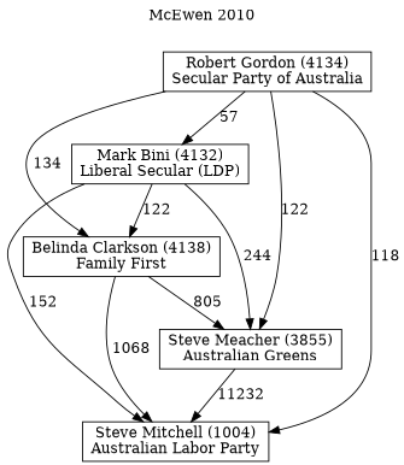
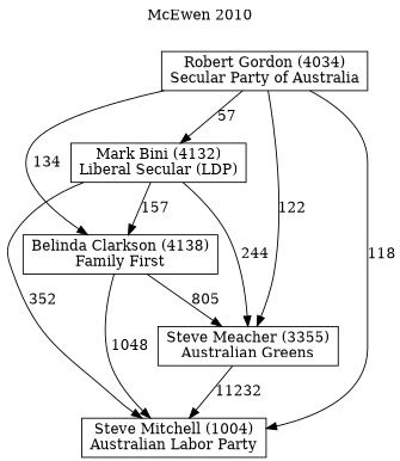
  digraph {
    label="McEwen 2010"
    labelloc=t
    mclimit=10
    node [shape=box]
    n1 [label="Steve Mitchell (1004)\nAustralian Labor Party"]
-   n2 [label="Steve Meacher (3855)\nAustralian Greens"]
+   n2 [label="Steve Meacher (3355)\nAustralian Greens"]
    n3 [label="Belinda Clarkson (4138)\nFamily First"]
    n4 [label="Mark Bini (4132)\nLiberal Secular (LDP)"]
-   n5 [label="Robert Gordon (4134)\nSecular Party of Australia"]
+   n5 [label="Robert Gordon (4034)\nSecular Party of Australia"]
    n2 -> n1 [label=11232]
-   n3 -> n1 [label=1068]
+   n3 -> n1 [label=1048]
    n3 -> n2 [label=805]
-   n4 -> n1 [label=152]
+   n4 -> n1 [label=352]
    n4 -> n2 [label=244]
-   n4 -> n3 [label=122]
+   n4 -> n3 [label=157]
    n5 -> n1 [label=118]
    n5 -> n2 [label=122]
    n5 -> n3 [label=134]
    n5 -> n4 [label=57]
  }
